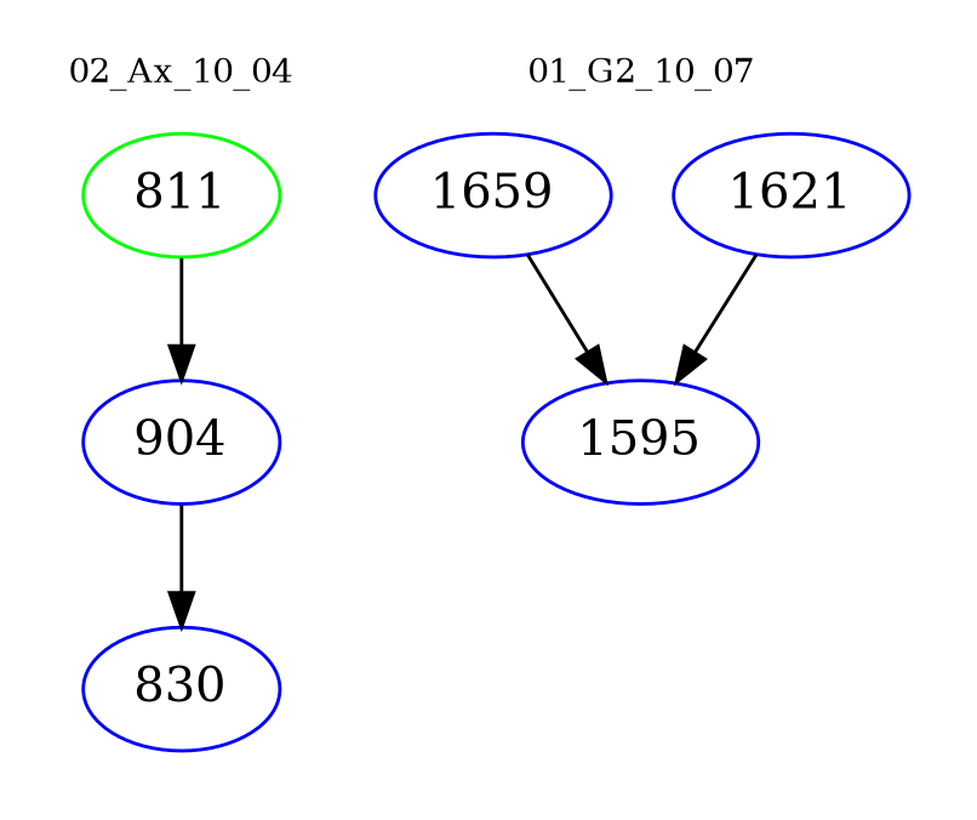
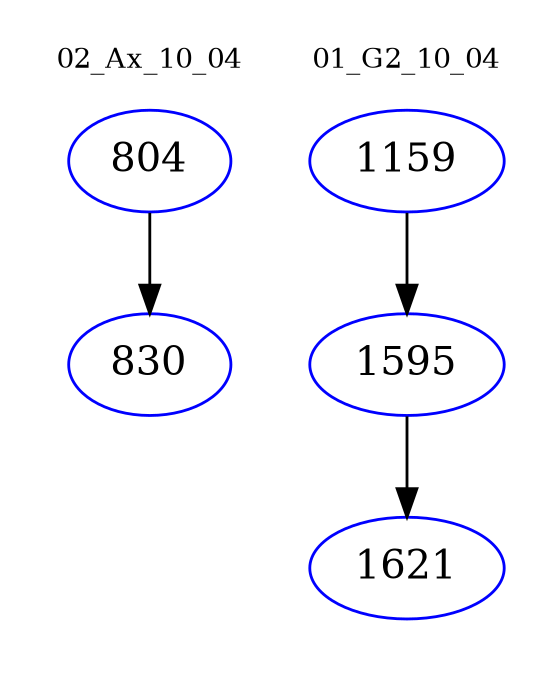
  digraph {
    node [color=blue]
    edge [color=black]
-   n1 [color=green label=811]
-   n2 [label=904]
+   n2 [label=804]
    n3 [label=830]
    n4 [label=1621]
    n5 [label=1595]
-   n6 [label=1659]
+   n6 [label=1159]
    subgraph cluster_1 {
      color=white
      fontsize=10
      label="02_Ax_10_04"
-     n1
      n2
      n3
    }
    subgraph cluster_2 {
      color=white
      fontsize=10
-     label="01_G2_10_07"
+     label="01_G2_10_04"
      n4
      n5
      n6
    }
-   n1 -> n2
    n2 -> n3
-   n4 -> n5
+   n5 -> n4
    n6 -> n5
  }
